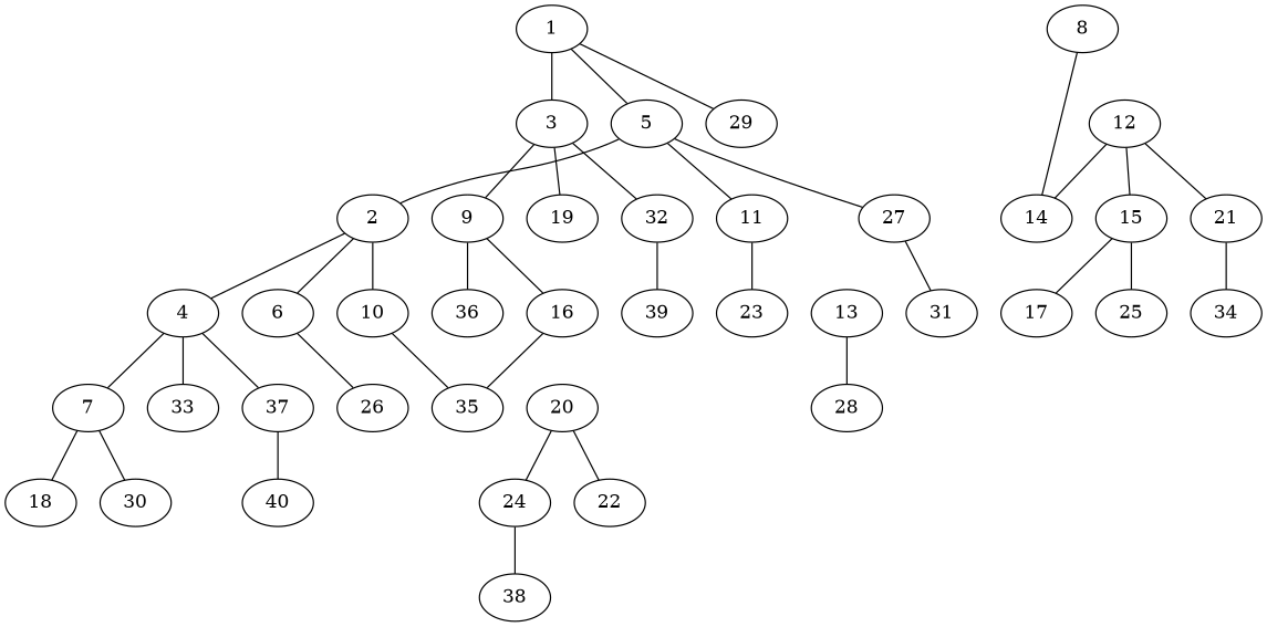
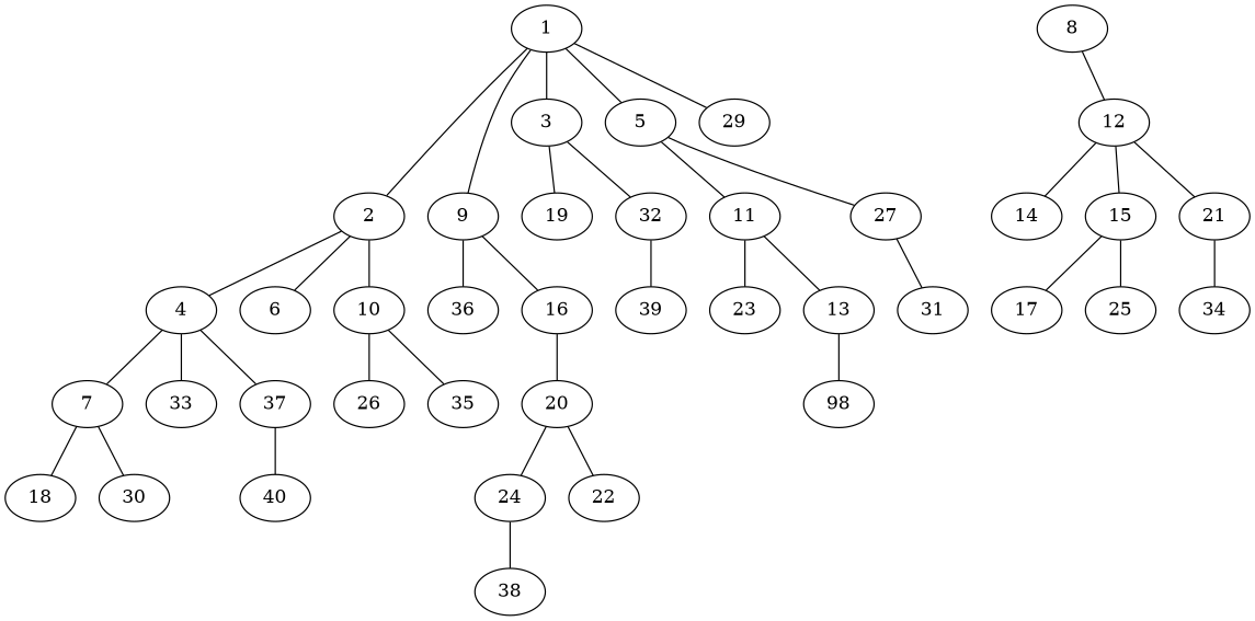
  graph {
    1
    2
    3
    5
    29
    4
    6
    10
    9
    19
    32
    11
    27
    7
    33
    37
    26
    35
    8
    12
    16
    36
    39
    13
    23
    31
    18
    30
    40
    14
    15
    21
    20
-   28
+   28 [label=98]
    17
    25
    34
    22
    24
    38
-   5 -- 2
+   1 -- 2
    1 -- 3
    1 -- 5
    1 -- 29
    2 -- 4
    2 -- 6
    2 -- 10
-   3 -- 9
+   1 -- 9
    3 -- 19
    3 -- 32
    5 -- 11
    5 -- 27
    4 -- 7
    4 -- 33
    4 -- 37
-   6 -- 26
+   10 -- 26
    10 -- 35
    9 -- 16
    9 -- 36
    32 -- 39
+   11 -- 13
    11 -- 23
    27 -- 31
    7 -- 18
    7 -- 30
    37 -- 40
-   8 -- 14
+   8 -- 12
    12 -- 14
    12 -- 15
    12 -- 21
-   16 -- 35
+   16 -- 20
    13 -- 28
    15 -- 17
    15 -- 25
    21 -- 34
    20 -- 22
    20 -- 24
    24 -- 38
  }
